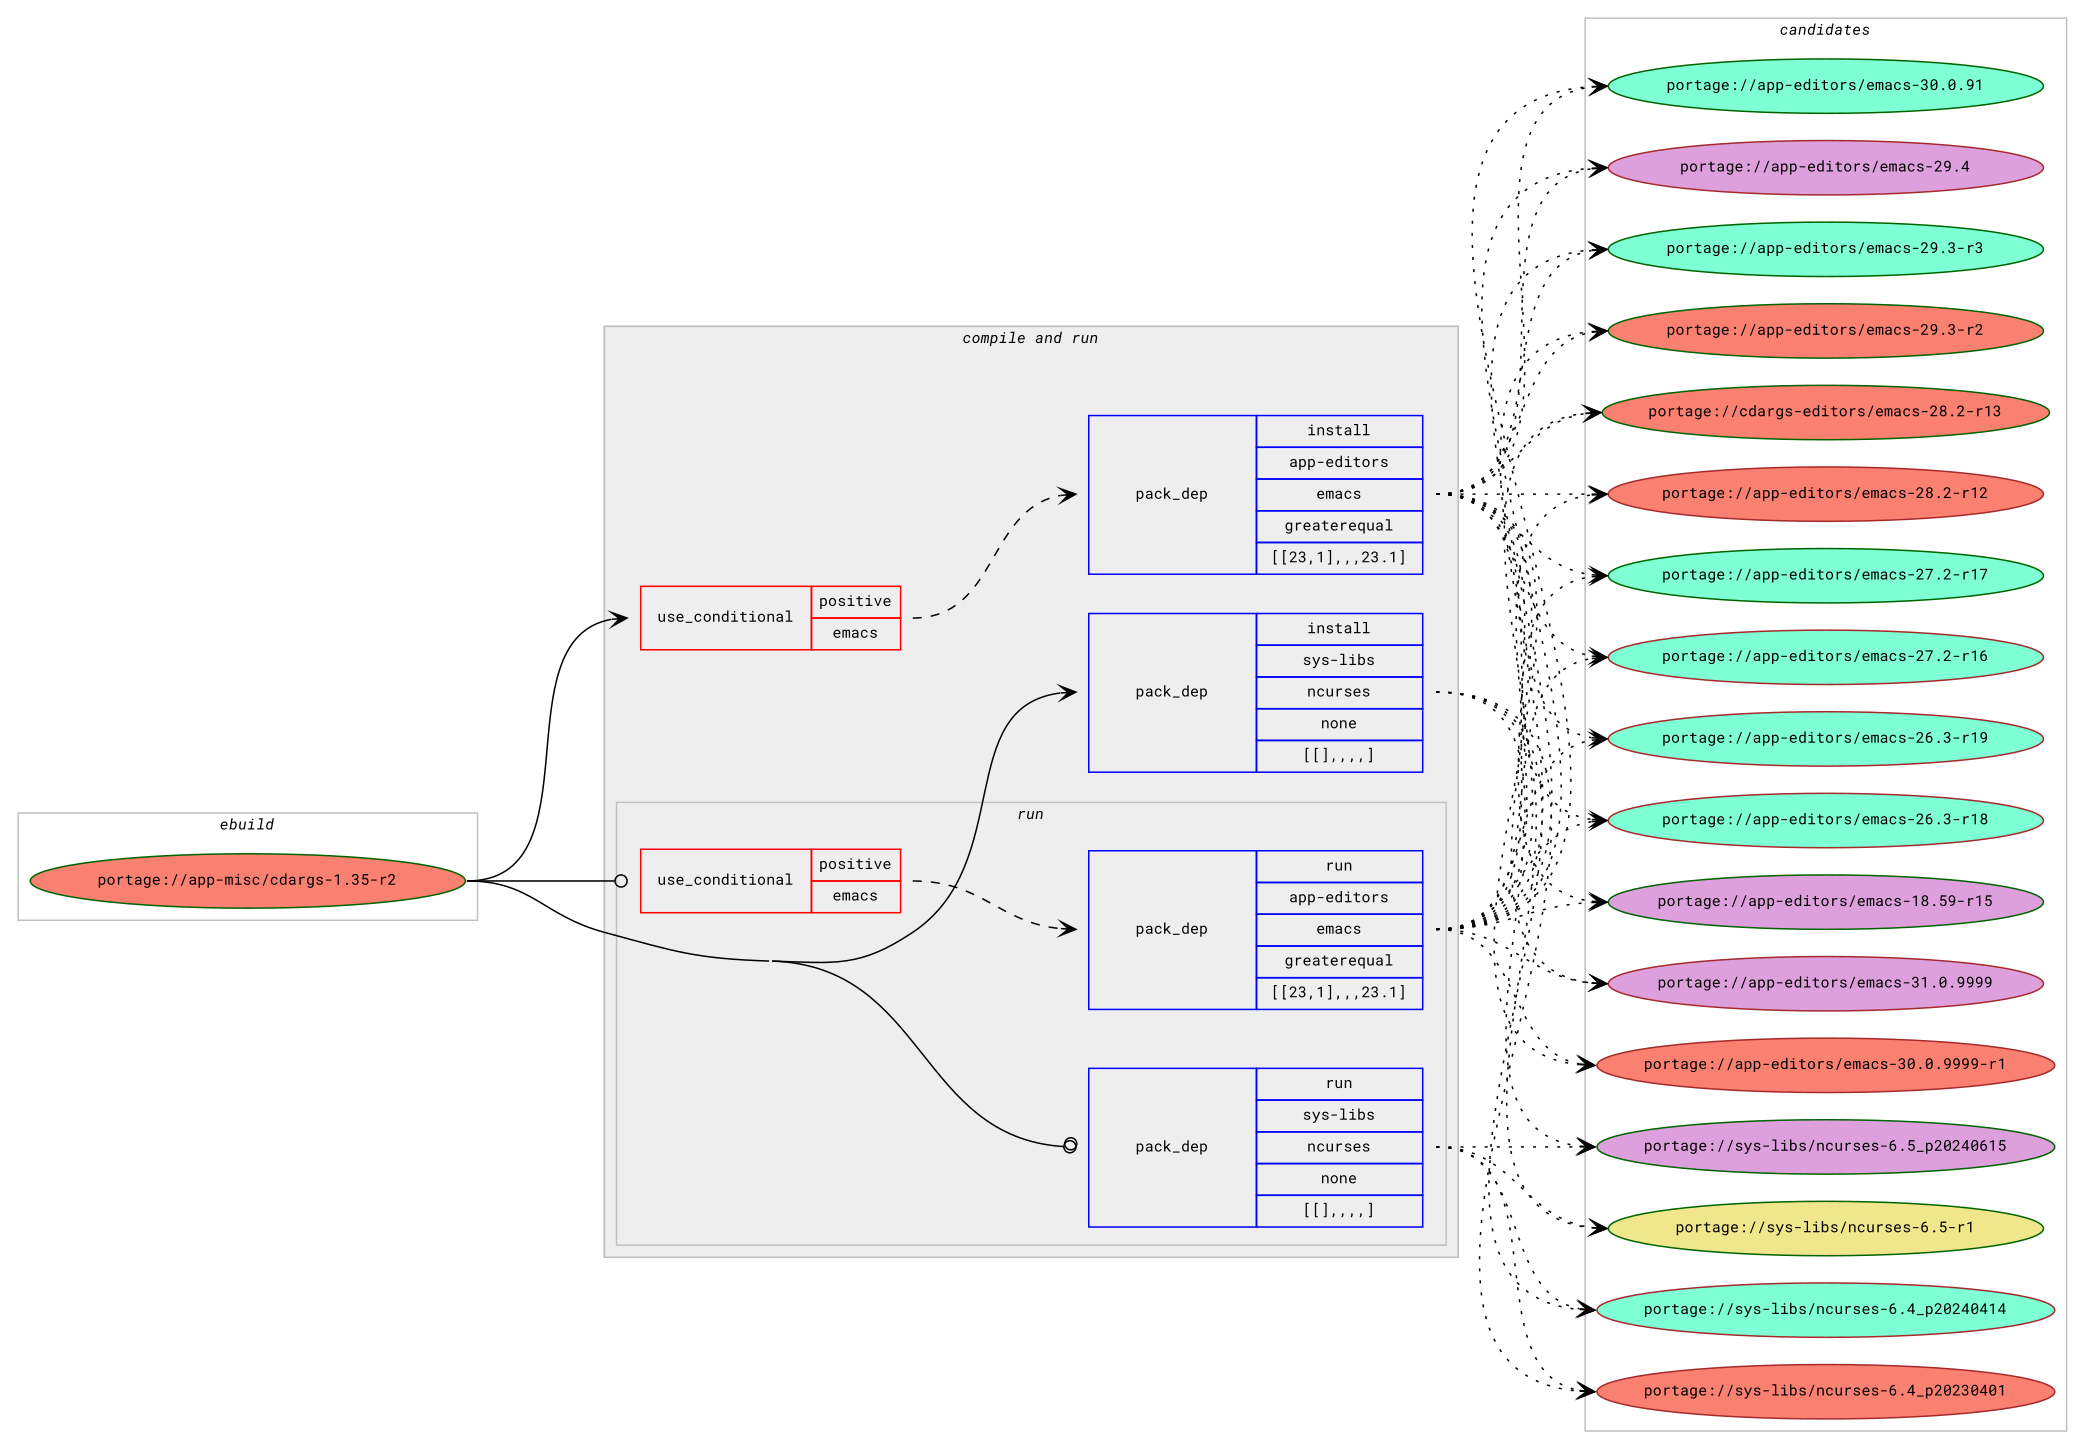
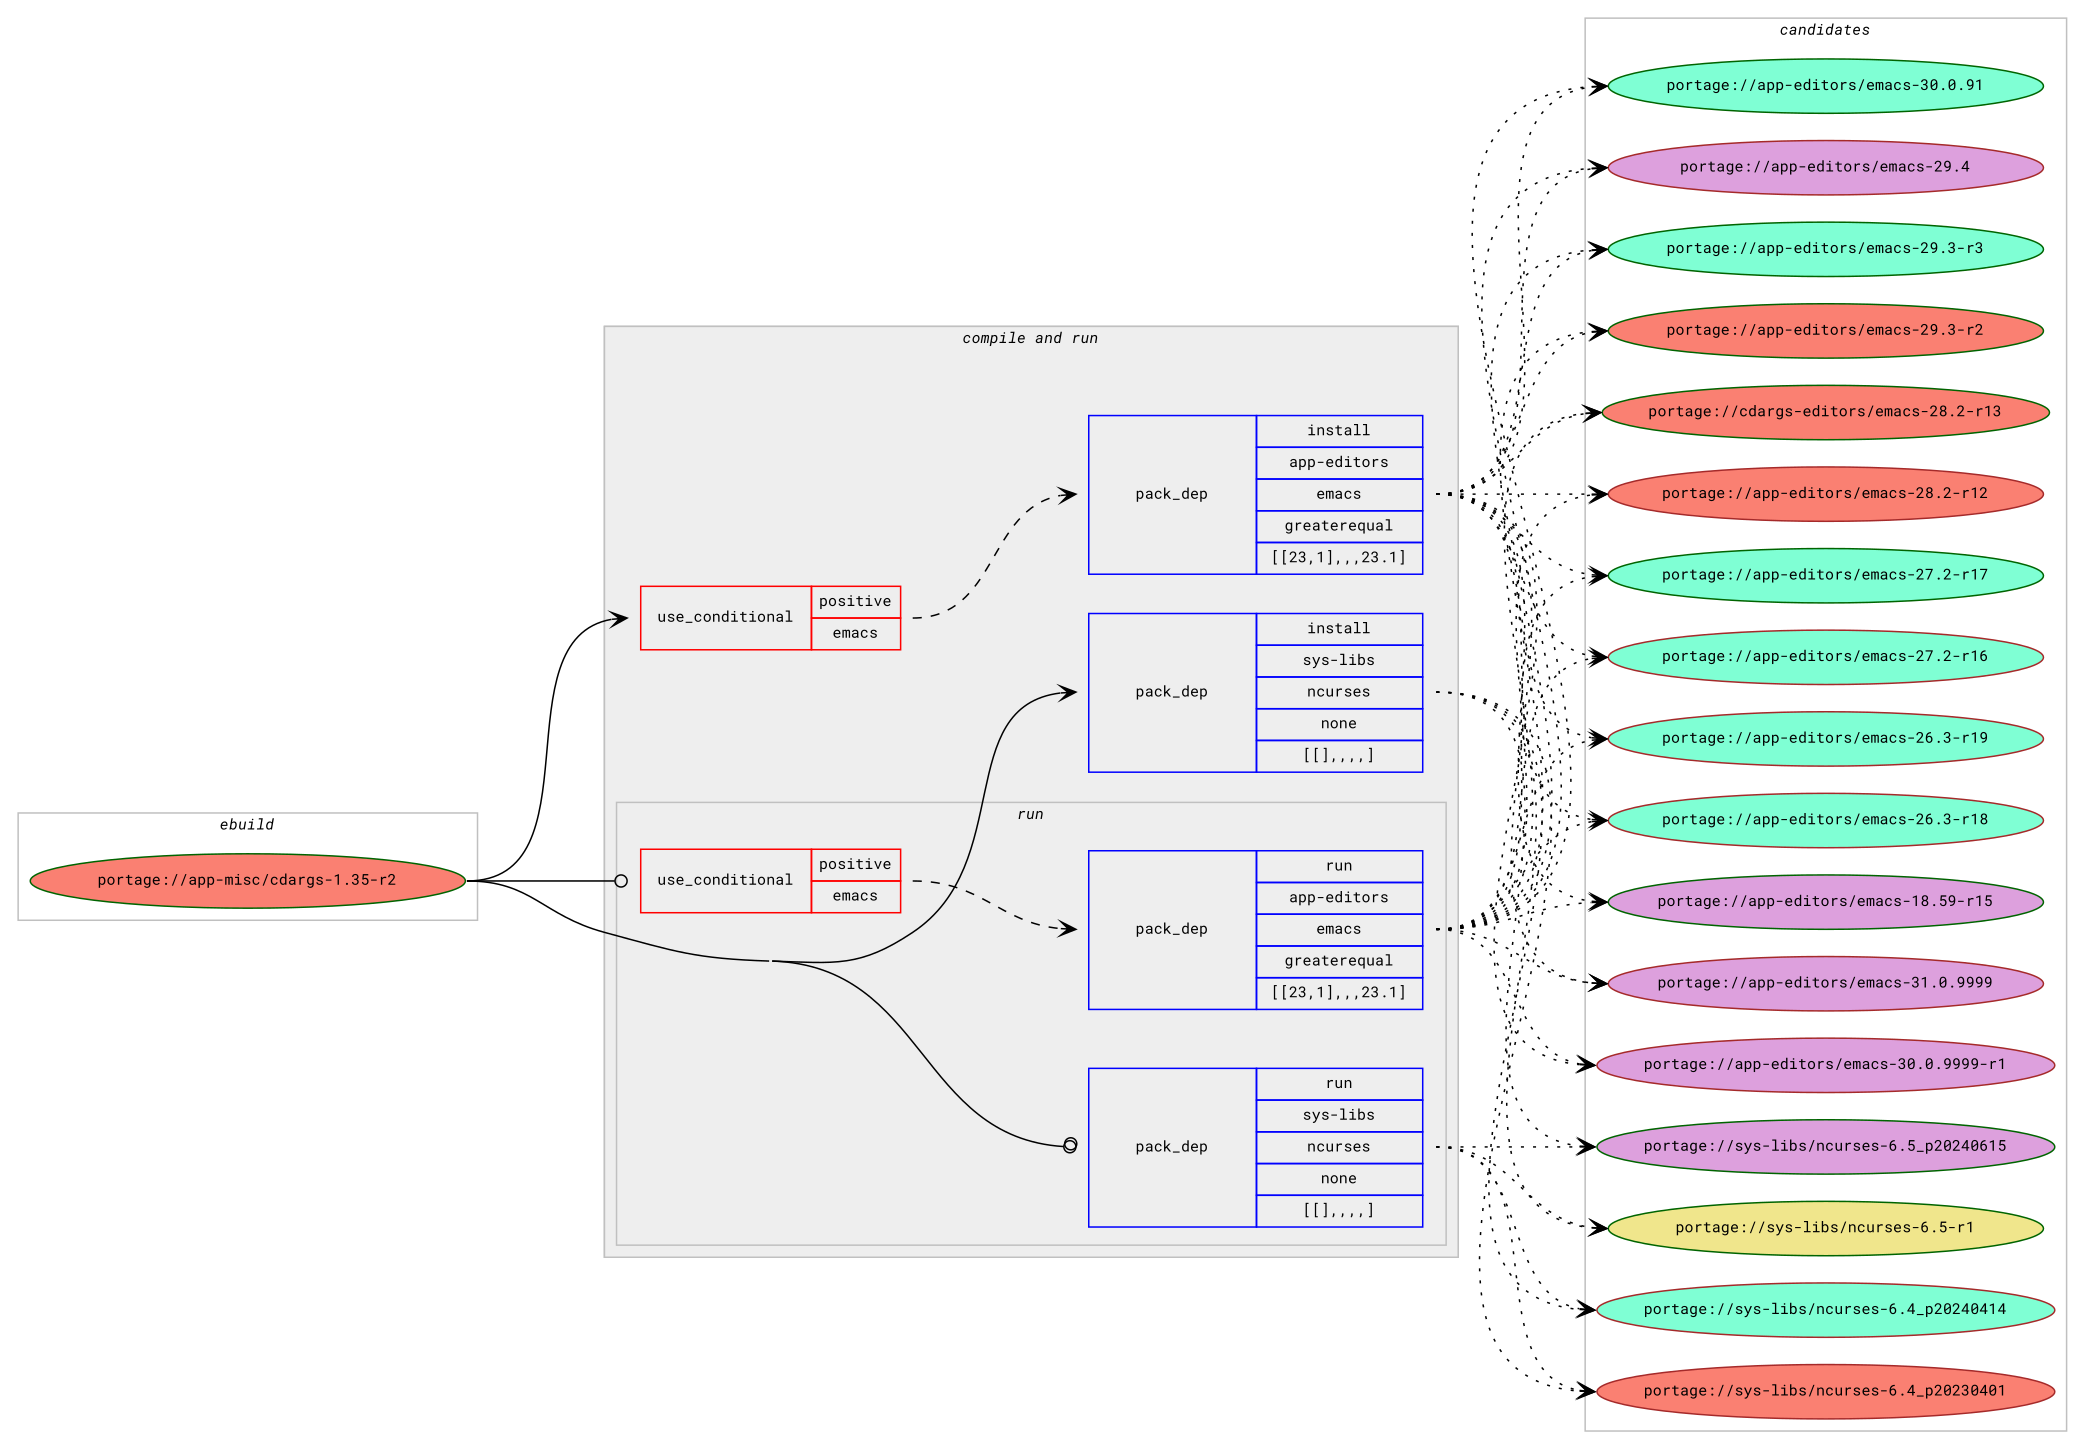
  digraph {
    compound=true
    concentrate=true
    fontname="Roboto Mono"
    fontsize=10
    newrank=true
    rankdir=LR
    ranksep=1.5
    node [color=darkgreen fillcolor=aquamarine fontname="Roboto Mono" fontsize=10 style=filled]
    edge [arrowhead=vee fontname="Roboto Mono" headport=w style=dotted tailport=e weight=100]
    n1 [fillcolor=salmon label="portage://app-misc/cdargs-1.35-r2" width=4]
    n2 [color=blue label=<<TABLE BORDER="0" CELLBORDER="1" CELLSPACING="0" CELLPADDING="4" WIDTH="220"><TR><TD ROWSPAN="6" CELLPADDING="30">pack_dep</TD></TR><TR><TD WIDTH="110">install</TD></TR><TR><TD>app-editors</TD></TR><TR><TD>emacs</TD></TR><TR><TD>greaterequal</TD></TR><TR><TD>[[23,1],,,23.1]</TD></TR></TABLE>> shape=none fillcolor="" style=""]
    n3 [color=red label=<<TABLE BORDER="0" CELLBORDER="1" CELLSPACING="0" CELLPADDING="4"><TR><TD ROWSPAN="3" CELLPADDING="10">use_conditional</TD></TR><TR><TD>positive</TD></TR><TR><TD>emacs</TD></TR></TABLE>> shape=none fillcolor="" style=""]
    n4 [color=blue label=<<TABLE BORDER="0" CELLBORDER="1" CELLSPACING="0" CELLPADDING="4" WIDTH="220"><TR><TD ROWSPAN="6" CELLPADDING="30">pack_dep</TD></TR><TR><TD WIDTH="110">install</TD></TR><TR><TD>sys-libs</TD></TR><TR><TD>ncurses</TD></TR><TR><TD>none</TD></TR><TR><TD>[[],,,,]</TD></TR></TABLE>> shape=none fillcolor="" style=""]
    n5 [color=blue label=<<TABLE BORDER="0" CELLBORDER="1" CELLSPACING="0" CELLPADDING="4" WIDTH="220"><TR><TD ROWSPAN="6" CELLPADDING="30">pack_dep</TD></TR><TR><TD WIDTH="110">run</TD></TR><TR><TD>app-editors</TD></TR><TR><TD>emacs</TD></TR><TR><TD>greaterequal</TD></TR><TR><TD>[[23,1],,,23.1]</TD></TR></TABLE>> shape=none fillcolor="" style=""]
    n6 [color=red label=<<TABLE BORDER="0" CELLBORDER="1" CELLSPACING="0" CELLPADDING="4"><TR><TD ROWSPAN="3" CELLPADDING="10">use_conditional</TD></TR><TR><TD>positive</TD></TR><TR><TD>emacs</TD></TR></TABLE>> shape=none fillcolor="" style=""]
    n7 [color=blue label=<<TABLE BORDER="0" CELLBORDER="1" CELLSPACING="0" CELLPADDING="4" WIDTH="220"><TR><TD ROWSPAN="6" CELLPADDING="30">pack_dep</TD></TR><TR><TD WIDTH="110">run</TD></TR><TR><TD>sys-libs</TD></TR><TR><TD>ncurses</TD></TR><TR><TD>none</TD></TR><TR><TD>[[],,,,]</TD></TR></TABLE>> shape=none fillcolor="" style=""]
    n8 [color=brown fillcolor=plum label="portage://app-editors/emacs-31.0.9999" width=4]
-   n9 [color=brown fillcolor=salmon label="portage://app-editors/emacs-30.0.9999-r1" width=4]
+   n9 [color=brown fillcolor=plum label="portage://app-editors/emacs-30.0.9999-r1" width=4]
    n10 [label="portage://app-editors/emacs-30.0.91" width=4]
    n11 [color=brown fillcolor=plum label="portage://app-editors/emacs-29.4" width=4]
    n12 [label="portage://app-editors/emacs-29.3-r3" width=4]
    n13 [fillcolor=salmon label="portage://app-editors/emacs-29.3-r2" width=4]
    n14 [fillcolor=salmon label="portage://cdargs-editors/emacs-28.2-r13" width=4]
    n15 [color=brown fillcolor=salmon label="portage://app-editors/emacs-28.2-r12" width=4]
    n16 [label="portage://app-editors/emacs-27.2-r17" width=4]
    n17 [color=brown label="portage://app-editors/emacs-27.2-r16" width=4]
    n18 [color=brown label="portage://app-editors/emacs-26.3-r19" width=4]
    n19 [color=brown label="portage://app-editors/emacs-26.3-r18" width=4]
    n20 [fillcolor=plum label="portage://app-editors/emacs-18.59-r15" width=4]
    n21 [fillcolor=plum label="portage://sys-libs/ncurses-6.5_p20240615" width=4]
    n22 [fillcolor=khaki label="portage://sys-libs/ncurses-6.5-r1" width=4]
    n23 [color=brown label="portage://sys-libs/ncurses-6.4_p20240414" width=4]
    n24 [color=brown fillcolor=salmon label="portage://sys-libs/ncurses-6.4_p20230401" width=4]
    subgraph cluster_1 {
      color=gray
      label=<<i>ebuild</i>>
      n1
    }
    subgraph cluster_2 {
      color=gray
      label=<<i>dependencies</i>>
      subgraph cluster_3 {
        color=gray
        fillcolor="#eeeeee"
        label=<<i>compile</i>>
        style=filled
        subgraph sub_4 {
          color=gray
          fillcolor="#eeeeee"
          label=<<i>compile</i>>
          style=filled
          n3
          subgraph sub_5 {
            color=gray
            fillcolor="#eeeeee"
            label=<<i>compile</i>>
            style=filled
            n2
          }
        }
        subgraph sub_6 {
          color=gray
          fillcolor="#eeeeee"
          label=<<i>compile</i>>
          style=filled
          n4
        }
      }
      subgraph cluster_7 {
        color=gray
        fillcolor="#eeeeee"
        label=<<i>compile and run</i>>
        style=filled
      }
      subgraph cluster_8 {
        color=gray
        fillcolor="#eeeeee"
        label=<<i>run</i>>
        style=filled
        subgraph sub_9 {
          color=gray
          fillcolor="#eeeeee"
          label=<<i>run</i>>
          style=filled
          n6
          subgraph sub_10 {
            color=gray
            fillcolor="#eeeeee"
            label=<<i>run</i>>
            style=filled
            n5
          }
        }
        subgraph sub_11 {
          color=gray
          fillcolor="#eeeeee"
          label=<<i>run</i>>
          style=filled
          n7
        }
      }
    }
    subgraph cluster_12 {
      color=gray
      label=<<i>candidates</i>>
      rank=same
      subgraph sub_13 {
        color=black
        label=<<i>candidates</i>>
        nodesep=1
        rank=same
        n8
        n9
        n10
        n11
        n12
        n13
        n14
        n15
        n16
        n17
        n18
        n19
        n20
      }
      subgraph sub_14 {
        color=black
        label=<<i>candidates</i>>
        nodesep=1
        rank=same
        n21
        n22
        n23
        n24
      }
      subgraph sub_15 {
        color=black
        label=<<i>candidates</i>>
        nodesep=1
        rank=same
        n8
        n9
        n10
        n11
        n12
        n13
        n14
        n15
        n16
        n17
        n18
        n19
        n20
      }
      subgraph sub_16 {
        color=black
        label=<<i>candidates</i>>
        nodesep=1
        rank=same
        n21
        n22
        n23
        n24
      }
    }
    n1 -> n3 [style=solid weight=20]
    n1 -> n4 [style=solid weight=20]
    n1 -> n6 [arrowhead=odot style=solid weight=20]
    n1 -> n7 [arrowhead=odot style=solid weight=20]
    n2 -> n8
    n2 -> n9
    n2 -> n10
    n2 -> n11
    n2 -> n12
    n2 -> n13
    n2 -> n14
    n2 -> n15
    n2 -> n16
    n2 -> n17
    n2 -> n18
    n2 -> n19
    n2 -> n20
    n3 -> n2 [style=dashed weight=20]
    n4 -> n21
    n4 -> n22
    n4 -> n23
    n4 -> n24
    n5 -> n8
    n5 -> n9
    n5 -> n10
    n5 -> n11
    n5 -> n12
    n5 -> n13
    n5 -> n14
    n5 -> n15
    n5 -> n16
    n5 -> n17
    n5 -> n18
    n5 -> n19
    n5 -> n20
    n6 -> n5 [style=dashed weight=20]
    n7 -> n21
    n7 -> n22
    n7 -> n23
    n7 -> n24
  }
